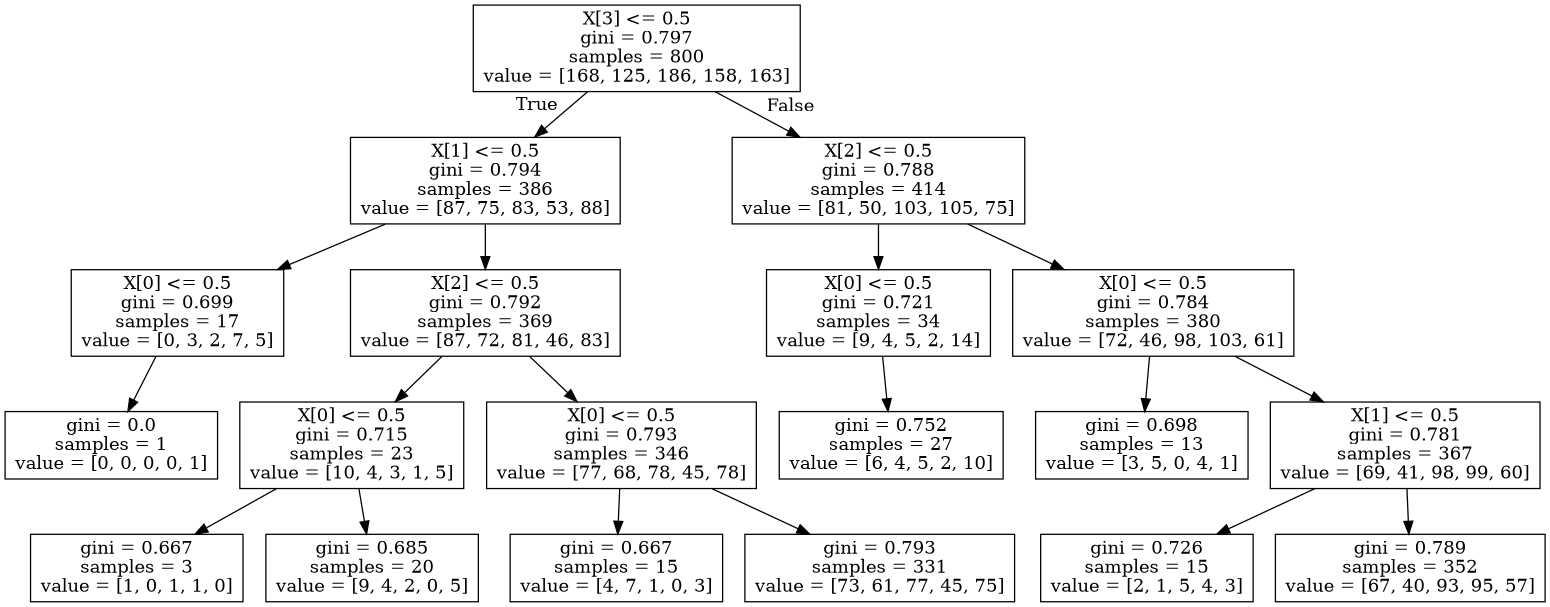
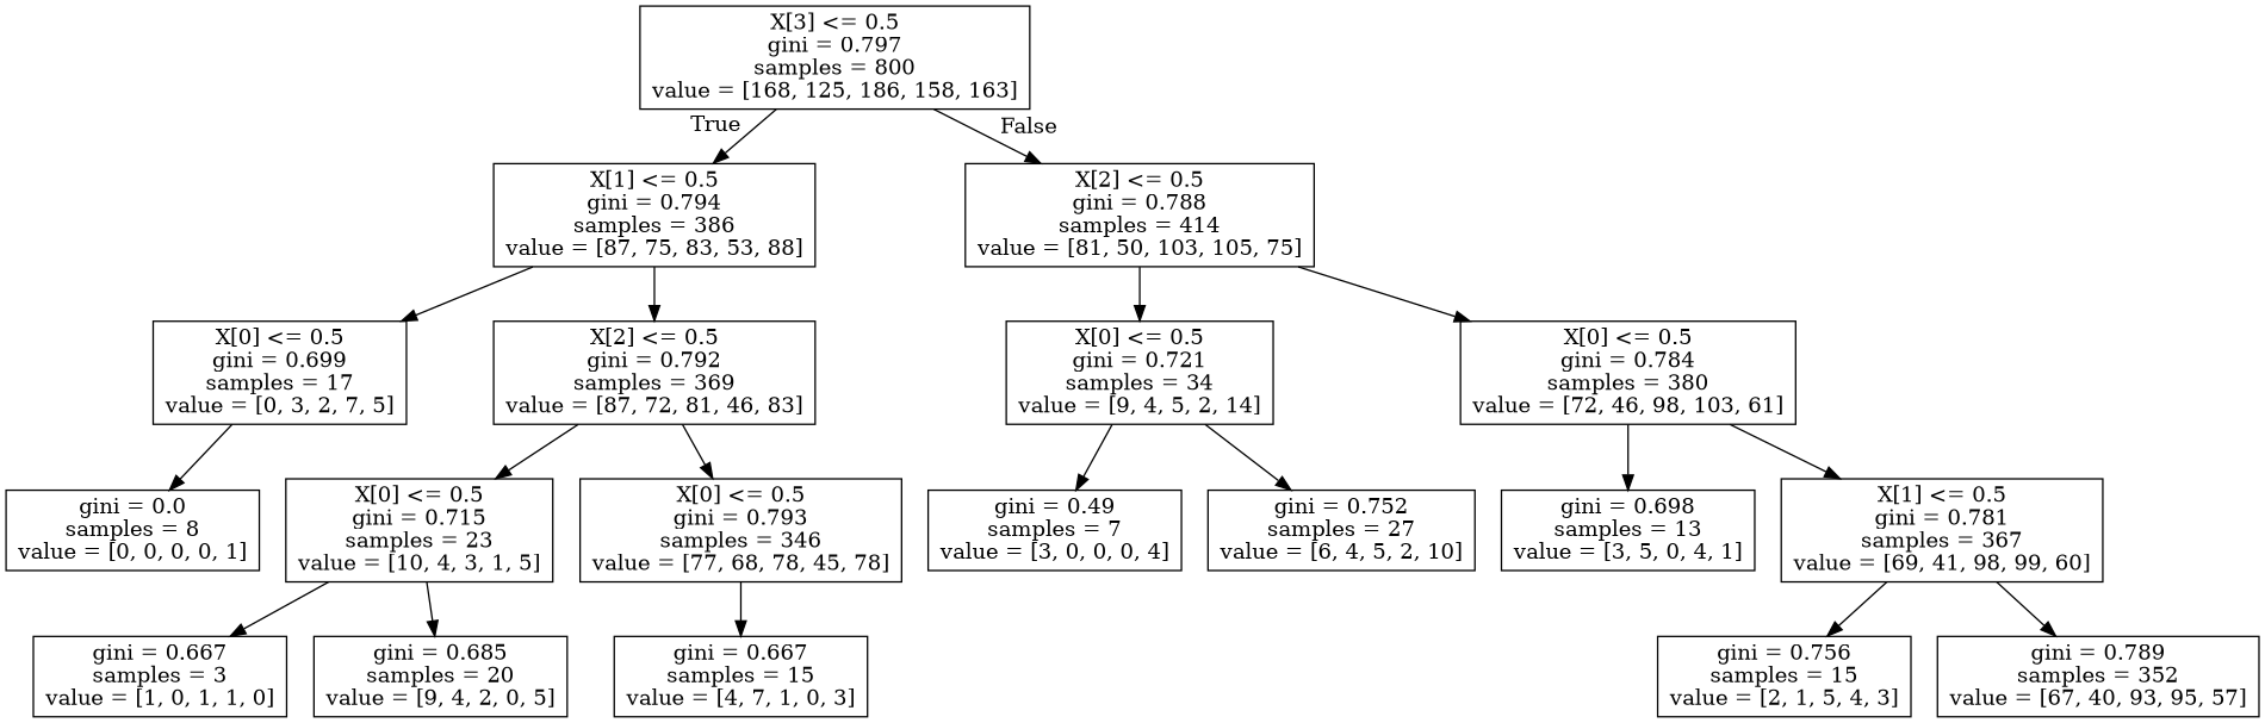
  digraph {
    node [shape=box]
    n1 [label="X[3] <= 0.5\ngini = 0.797\nsamples = 800\nvalue = [168, 125, 186, 158, 163]"]
    n2 [label="X[1] <= 0.5\ngini = 0.794\nsamples = 386\nvalue = [87, 75, 83, 53, 88]"]
    n3 [label="X[2] <= 0.5\ngini = 0.788\nsamples = 414\nvalue = [81, 50, 103, 105, 75]"]
    n4 [label="X[0] <= 0.5\ngini = 0.699\nsamples = 17\nvalue = [0, 3, 2, 7, 5]"]
    n5 [label="X[2] <= 0.5\ngini = 0.792\nsamples = 369\nvalue = [87, 72, 81, 46, 83]"]
    n6 [label="X[0] <= 0.5\ngini = 0.721\nsamples = 34\nvalue = [9, 4, 5, 2, 14]"]
    n7 [label="X[0] <= 0.5\ngini = 0.784\nsamples = 380\nvalue = [72, 46, 98, 103, 61]"]
-   n8 [label="gini = 0.0\nsamples = 1\nvalue = [0, 0, 0, 0, 1]"]
+   n8 [label="gini = 0.0\nsamples = 8\nvalue = [0, 0, 0, 0, 1]"]
    n9 [label="X[0] <= 0.5\ngini = 0.715\nsamples = 23\nvalue = [10, 4, 3, 1, 5]"]
    n10 [label="X[0] <= 0.5\ngini = 0.793\nsamples = 346\nvalue = [77, 68, 78, 45, 78]"]
    n11 [label="gini = 0.667\nsamples = 3\nvalue = [1, 0, 1, 1, 0]"]
    n12 [label="gini = 0.685\nsamples = 20\nvalue = [9, 4, 2, 0, 5]"]
    n13 [label="gini = 0.667\nsamples = 15\nvalue = [4, 7, 1, 0, 3]"]
-   n14 [label="gini = 0.793\nsamples = 331\nvalue = [73, 61, 77, 45, 75]"]
+   n15 [label="gini = 0.49\nsamples = 7\nvalue = [3, 0, 0, 0, 4]"]
    n16 [label="gini = 0.752\nsamples = 27\nvalue = [6, 4, 5, 2, 10]"]
    n17 [label="gini = 0.698\nsamples = 13\nvalue = [3, 5, 0, 4, 1]"]
    n18 [label="X[1] <= 0.5\ngini = 0.781\nsamples = 367\nvalue = [69, 41, 98, 99, 60]"]
-   n19 [label="gini = 0.726\nsamples = 15\nvalue = [2, 1, 5, 4, 3]"]
+   n19 [label="gini = 0.756\nsamples = 15\nvalue = [2, 1, 5, 4, 3]"]
    n20 [label="gini = 0.789\nsamples = 352\nvalue = [67, 40, 93, 95, 57]"]
    n1 -> n2 [headlabel=True labelangle=45 labeldistance=2.5]
    n1 -> n3 [headlabel=False labelangle=-45 labeldistance=2.5]
    n2 -> n4
    n2 -> n5
    n3 -> n6
    n3 -> n7
    n4 -> n8
    n5 -> n9
    n5 -> n10
+   n6 -> n15
    n6 -> n16
    n7 -> n17
    n7 -> n18
    n9 -> n11
    n9 -> n12
    n10 -> n13
-   n10 -> n14
    n18 -> n19
    n18 -> n20
  }
